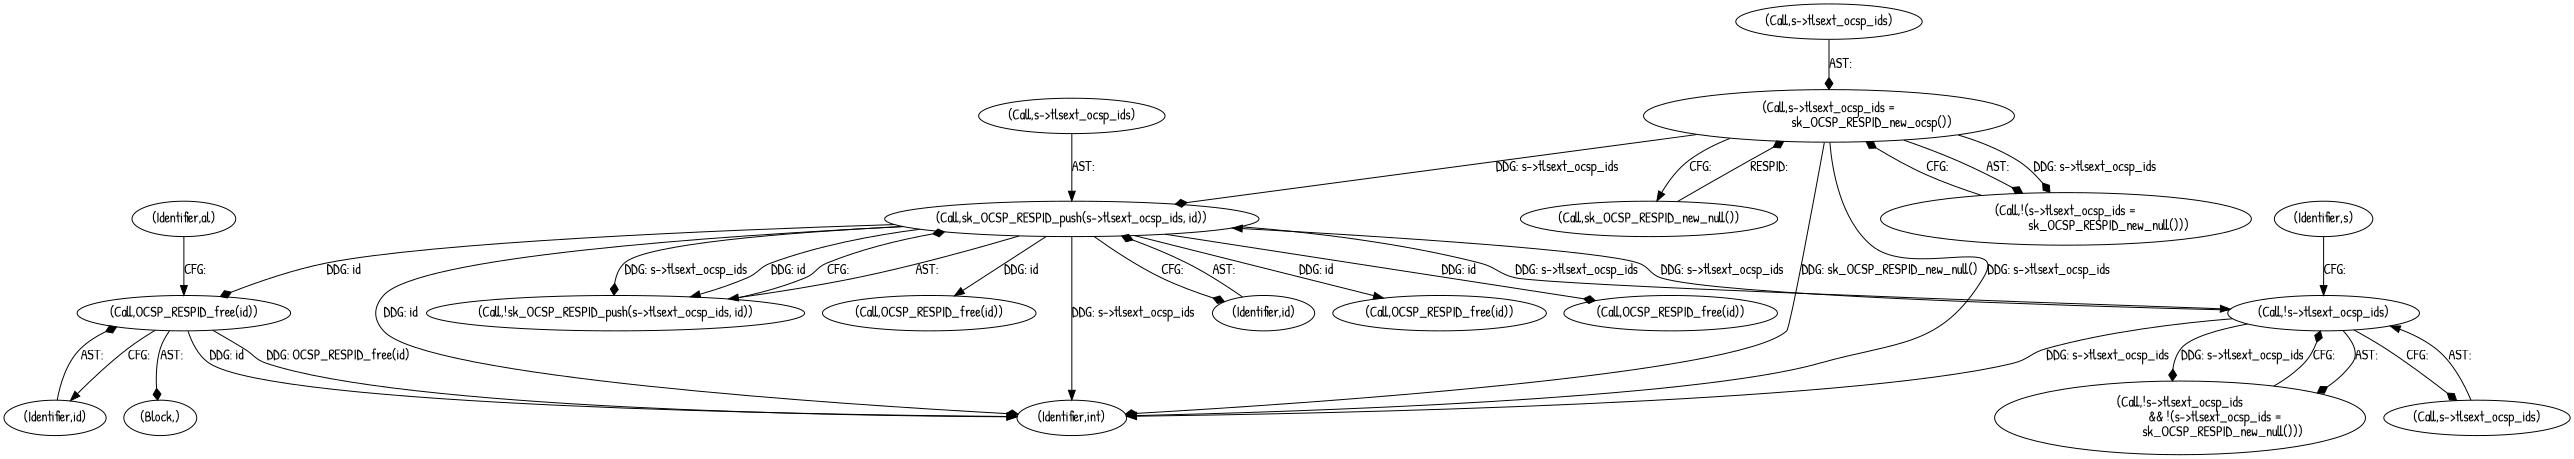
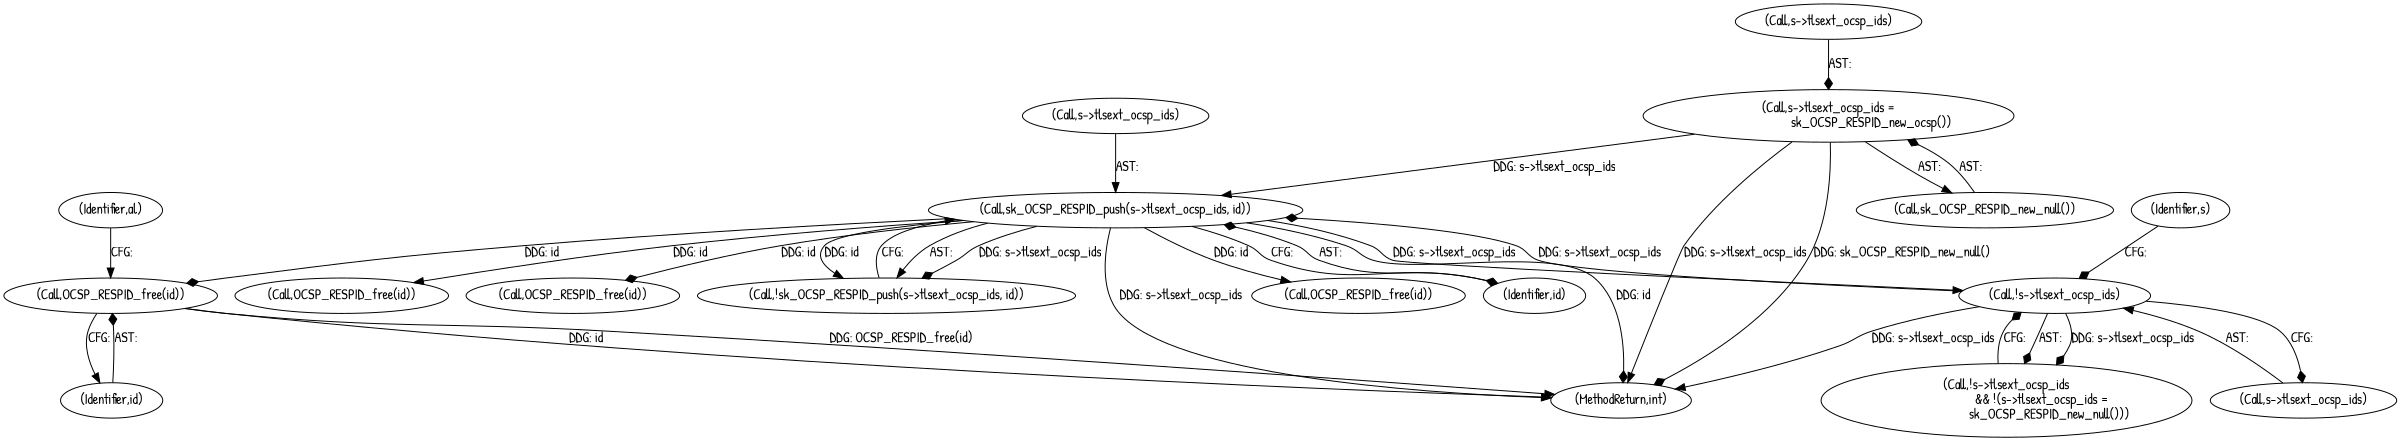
  digraph {
    fontname="Patrick Hand"
    node [fontname="Patrick Hand"]
    edge [arrowhead=diamond fontname="Patrick Hand"]
    n1 [label="(Call,OCSP_RESPID_free(id))"]
-   n2 [label="(Identifier,int)"]
-   n3 [label="(Block,)"]
+   n2 [label="(MethodReturn,int)"]
    n4 [label="(Identifier,id)"]
    n5 [label="(Call,sk_OCSP_RESPID_push(s->tlsext_ocsp_ids, id))"]
    n6 [label="(Call,!s->tlsext_ocsp_ids)"]
    n7 [label="(Call,OCSP_RESPID_free(id))"]
    n8 [label="(Call,OCSP_RESPID_free(id))"]
    n9 [label="(Call,!sk_OCSP_RESPID_push(s->tlsext_ocsp_ids, id))"]
    n10 [label="(Call,OCSP_RESPID_free(id))"]
    n11 [label="(Identifier,id)"]
    n12 [label="(Call,!s->tlsext_ocsp_ids\n                        && !(s->tlsext_ocsp_ids =\n                             sk_OCSP_RESPID_new_null()))"]
    n13 [label="(Call,s->tlsext_ocsp_ids)"]
    n14 [label="(Call,s->tlsext_ocsp_ids =\n                             sk_OCSP_RESPID_new_ocsp())"]
    n15 [label="(Call,sk_OCSP_RESPID_new_null())"]
-   n16 [label="(Call,!(s->tlsext_ocsp_ids =\n                             sk_OCSP_RESPID_new_null()))"]
    n17 [label="(Identifier,al)"]
    n18 [label="(Call,s->tlsext_ocsp_ids)"]
    n19 [label="(Call,s->tlsext_ocsp_ids)"]
    n20 [label="(Identifier,s)"]
    n1 -> n2 [arrowhead=normal label="DDG: id"]
    n1 -> n2 [arrowhead=normal label="DDG: OCSP_RESPID_free(id)"]
-   n1 -> n3 [label="AST: "]
    n1 -> n4 [arrowhead=normal label="CFG: "]
    n4 -> n1 [label="AST: "]
    n5 -> n1 [label="DDG: id"]
    n5 -> n2 [label="DDG: id"]
    n5 -> n2 [arrowhead=normal label="DDG: s->tlsext_ocsp_ids"]
    n5 -> n6 [arrowhead=normal label="DDG: s->tlsext_ocsp_ids"]
    n5 -> n7 [arrowhead=normal label="DDG: id"]
    n5 -> n8 [label="DDG: id"]
    n5 -> n9 [arrowhead=normal label="AST: "]
    n5 -> n9 [label="DDG: s->tlsext_ocsp_ids"]
    n5 -> n9 [arrowhead=normal label="DDG: id"]
    n5 -> n10 [arrowhead=normal label="DDG: id"]
    n5 -> n11 [label="CFG: "]
    n6 -> n2 [arrowhead=normal label="DDG: s->tlsext_ocsp_ids"]
-   n6 -> n5 [arrowhead=normal label="DDG: s->tlsext_ocsp_ids"]
+   n6 -> n5 [label="DDG: s->tlsext_ocsp_ids"]
    n6 -> n12 [label="AST: "]
    n6 -> n12 [label="DDG: s->tlsext_ocsp_ids"]
    n6 -> n13 [label="CFG: "]
-   n9 -> n5 [label="CFG: "]
+   n9 -> n5 [arrowhead=normal label="CFG: "]
    n11 -> n5 [label="AST: "]
    n12 -> n6 [label="CFG: "]
    n13 -> n6 [arrowhead=normal label="AST: "]
    n14 -> n2 [arrowhead=normal label="DDG: s->tlsext_ocsp_ids"]
    n14 -> n2 [label="DDG: sk_OCSP_RESPID_new_null()"]
-   n14 -> n5 [label="DDG: s->tlsext_ocsp_ids"]
-   n14 -> n15 [arrowhead=normal label="CFG: "]
-   n14 -> n16 [label="AST: "]
-   n14 -> n16 [label="DDG: s->tlsext_ocsp_ids"]
-   n15 -> n14 [label="RESPID: "]
-   n16 -> n14 [label="CFG: "]
+   n14 -> n5 [arrowhead=normal label="DDG: s->tlsext_ocsp_ids"]
+   n14 -> n15 [arrowhead=normal label="AST: "]
+   n15 -> n14 [label="AST: "]
    n17 -> n1 [arrowhead=normal label="CFG: "]
    n18 -> n5 [arrowhead=normal label="AST: "]
    n19 -> n14 [label="AST: "]
-   n20 -> n6 [arrowhead=normal label="CFG: "]
+   n20 -> n6 [label="CFG: "]
  }
